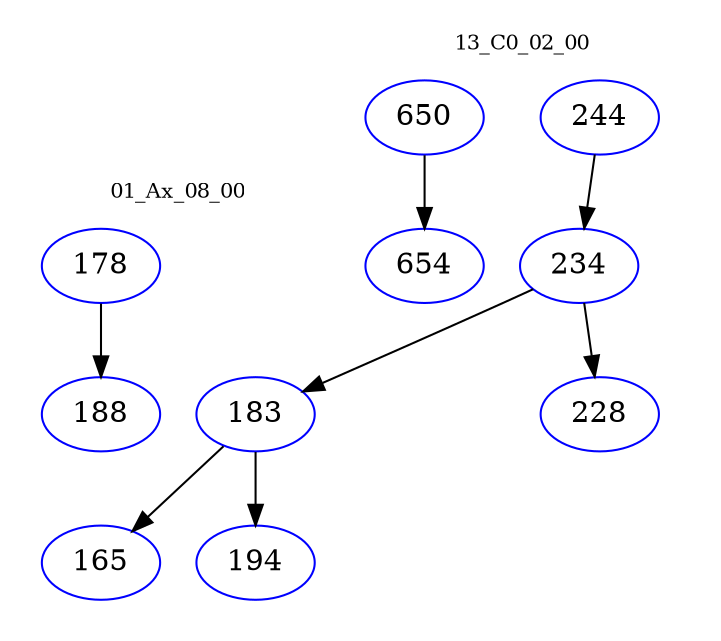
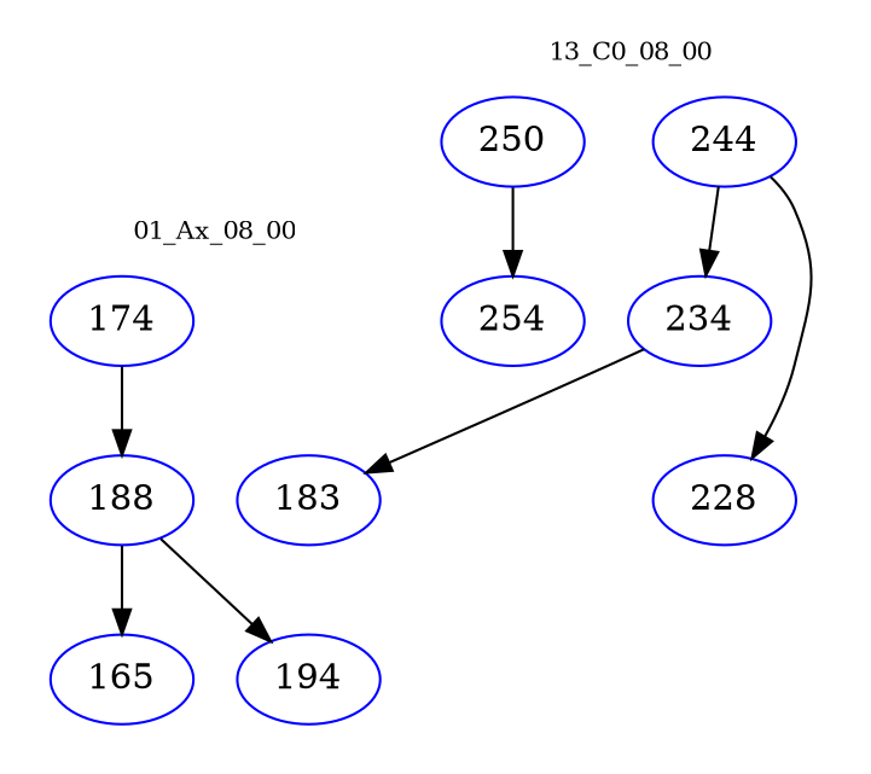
  digraph {
    node [color=blue]
    edge [color=black]
-   n1 [label=178]
+   n1 [label=174]
    n2 [label=188]
    n3 [label=183]
    n4 [label=165]
    n5 [label=194]
    n6 [label=244]
    n7 [label=234]
-   n8 [label=650]
+   n8 [label=250]
    n9 [label=228]
-   n10 [label=654]
+   n10 [label=254]
    subgraph cluster_1 {
      color=white
      fontsize=10
      label="01_Ax_08_00"
      n1
      n2
      n3
      n4
      n5
    }
    subgraph cluster_2 {
      color=white
      fontsize=10
-     label="13_C0_02_00"
+     label="13_C0_08_00"
      n6
      n7
      n8
      n9
      n10
    }
    n1 -> n2
-   n3 -> n4
-   n3 -> n5
+   n2 -> n4
+   n2 -> n5
    n6 -> n7
    n7 -> n3
-   n7 -> n9
+   n6 -> n9
    n8 -> n10
  }
